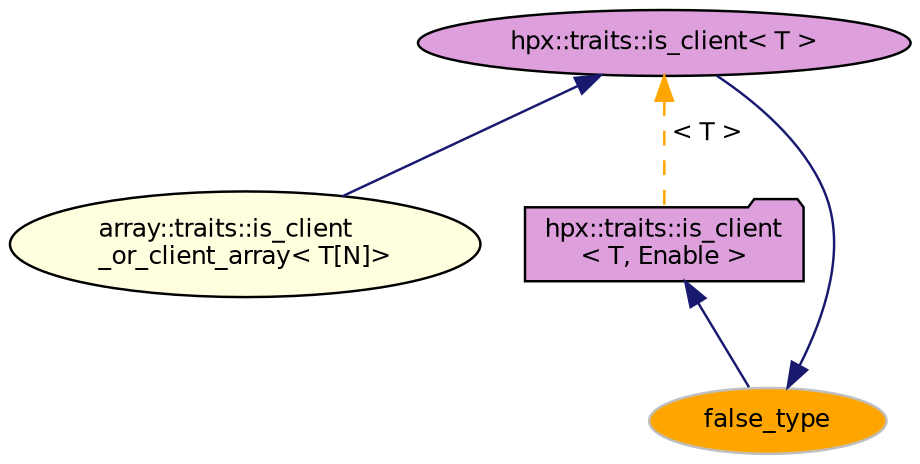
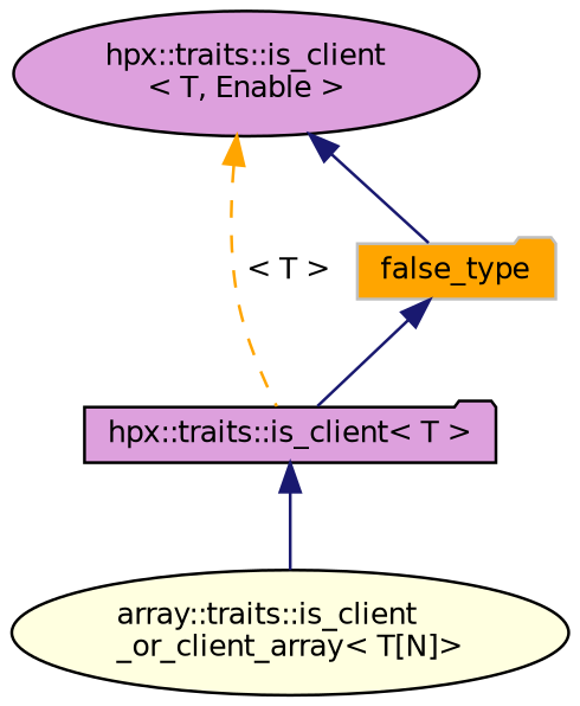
  digraph {
    node [color=black fillcolor=plum fontname=Helvetica fontsize=10 shape=ellipse style=filled]
    edge [color=midnightblue dir=back fontname=Helvetica fontsize=10 labelfontname=Helvetica labelfontsize=10 style=solid]
    n1 [fillcolor=lightyellow fontcolor=black height=0.2 label="array::traits::is_client\l_or_client_array\< T[N]\>" width=0.4]
-   n2 [height=0.2 label="hpx::traits::is_client\< T \>" width=0.4]
-   n3 [color=grey75 fillcolor=orange height=0.2 label=false_type width=0.4]
-   n4 [height=0.2 label="hpx::traits::is_client\l\< T, Enable \>" shape=folder width=0.4]
+   n2 [height=0.2 label="hpx::traits::is_client\< T \>" shape=folder width=0.4]
+   n3 [color=grey75 fillcolor=orange height=0.2 label=false_type shape=folder width=0.4]
+   n4 [height=0.2 label="hpx::traits::is_client\l\< T, Enable \>" width=0.4]
    n2 -> n1
    n3 -> n2
-   n2 -> n4 [color=orange label=" \< T \>" style=dashed]
+   n4 -> n2 [color=orange label=" \< T \>" style=dashed]
    n4 -> n3
  }
